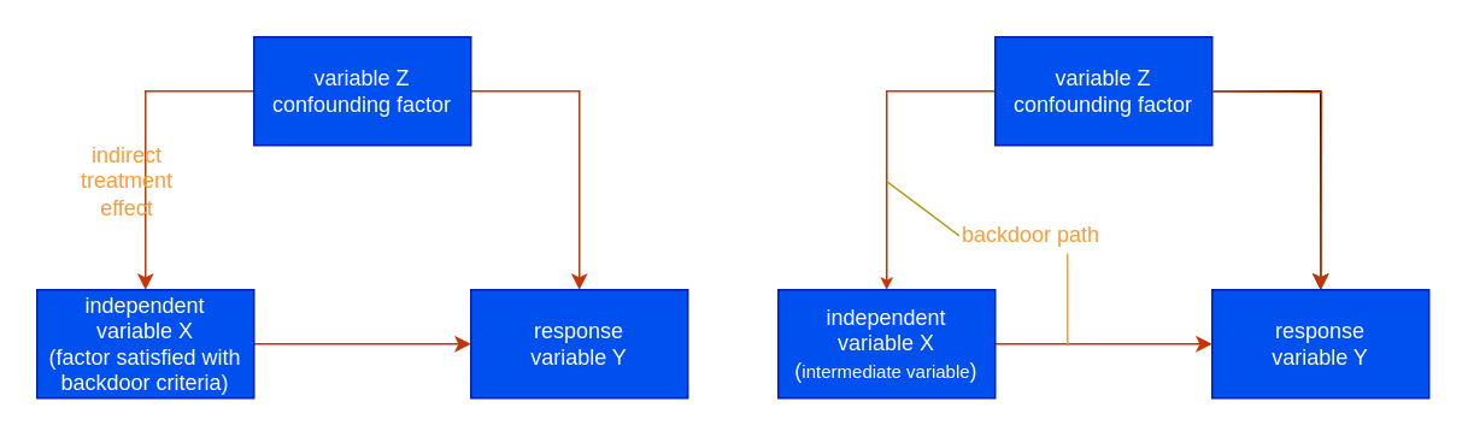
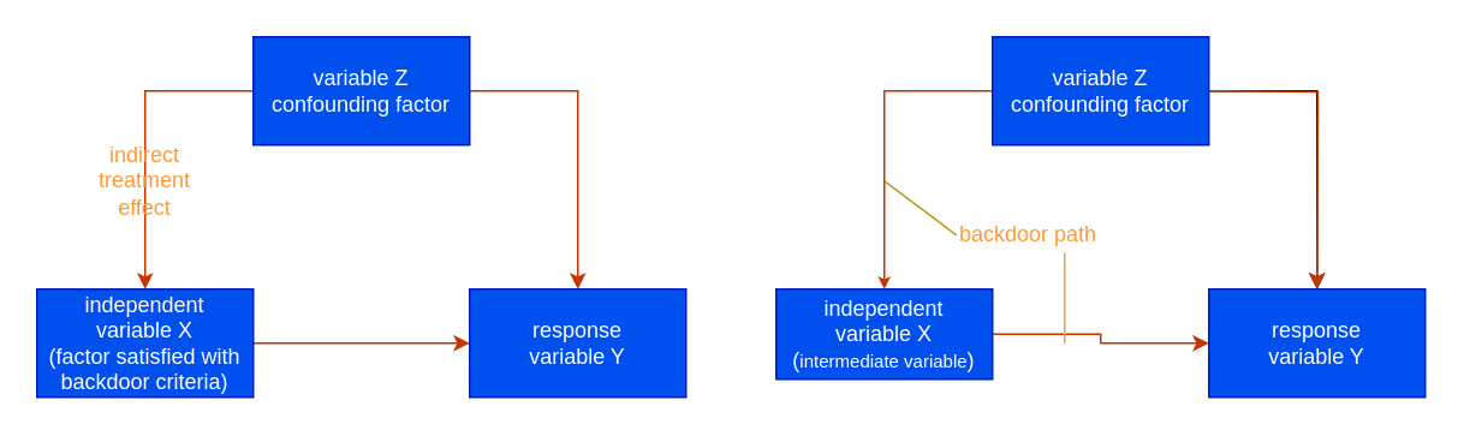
  <mxCell id="0" />
  <mxCell id="1" parent="0" />
  <mxCell id="2" style="edgeStyle=orthogonalEdgeStyle;rounded=0;orthogonalLoop=1;jettySize=auto;html=1;exitX=1;exitY=0.5;exitDx=0;exitDy=0;entryX=0.5;entryY=0;entryDx=0;entryDy=0;fillColor=#fa6800;strokeColor=#C73500;" edge="1" parent="1" source="4" target="7"><mxGeometry relative="1" as="geometry" /></mxCell>
  <mxCell id="3" style="edgeStyle=orthogonalEdgeStyle;rounded=0;orthogonalLoop=1;jettySize=auto;html=1;exitX=0;exitY=0.5;exitDx=0;exitDy=0;fillColor=#fa6800;strokeColor=#C73500;" edge="1" parent="1" source="4" target="6"><mxGeometry relative="1" as="geometry" /></mxCell>
  <mxCell id="4" value="variable Z&lt;br&gt;confounding factor" style="rounded=0;whiteSpace=wrap;html=1;fillColor=#0050ef;strokeColor=#001DBC;fontColor=#ffffff;" vertex="1" parent="1"><mxGeometry x="140" y="20" width="120" height="60" as="geometry" /></mxCell>
  <mxCell id="5" style="edgeStyle=orthogonalEdgeStyle;rounded=0;orthogonalLoop=1;jettySize=auto;html=1;exitX=1;exitY=0.5;exitDx=0;exitDy=0;entryX=0;entryY=0.5;entryDx=0;entryDy=0;fillColor=#fa6800;strokeColor=#C73500;" edge="1" parent="1" source="6" target="7"><mxGeometry relative="1" as="geometry" /></mxCell>
  <mxCell id="6" value="independent &lt;br&gt;variable X&lt;br&gt;(factor satisfied with backdoor criteria)" style="rounded=0;whiteSpace=wrap;html=1;fillColor=#0050ef;strokeColor=#001DBC;fontColor=#ffffff;" vertex="1" parent="1"><mxGeometry x="20" y="160" width="120" height="60" as="geometry" /></mxCell>
  <mxCell id="7" value="response &lt;br&gt;variable Y" style="rounded=0;whiteSpace=wrap;html=1;fillColor=#0050ef;strokeColor=#001DBC;fontColor=#ffffff;" vertex="1" parent="1"><mxGeometry x="260" y="160" width="120" height="60" as="geometry" /></mxCell>
  <mxCell id="8" style="edgeStyle=orthogonalEdgeStyle;rounded=0;orthogonalLoop=1;jettySize=auto;html=1;exitX=1;exitY=0.5;exitDx=0;exitDy=0;entryX=0.5;entryY=0;entryDx=0;entryDy=0;" edge="1" parent="1" source="10" target="13"><mxGeometry relative="1" as="geometry" /></mxCell>
  <mxCell id="9" style="edgeStyle=orthogonalEdgeStyle;rounded=0;orthogonalLoop=1;jettySize=auto;html=1;exitX=0;exitY=0.5;exitDx=0;exitDy=0;endSize=4;startSize=3;jumpSize=1;strokeColor=#C73500;fillColor=#fa6800;" edge="1" parent="1" source="10" target="12"><mxGeometry relative="1" as="geometry" /></mxCell>
  <mxCell id="10" value="variable Z&lt;br&gt;confounding factor" style="rounded=0;whiteSpace=wrap;html=1;fillColor=#0050ef;strokeColor=#001DBC;fontColor=#ffffff;" vertex="1" parent="1"><mxGeometry x="550" y="20" width="120" height="60" as="geometry" /></mxCell>
  <mxCell id="11" style="edgeStyle=orthogonalEdgeStyle;rounded=0;orthogonalLoop=1;jettySize=auto;html=1;exitX=1;exitY=0.5;exitDx=0;exitDy=0;entryX=0;entryY=0.5;entryDx=0;entryDy=0;fillColor=#fa6800;strokeColor=#C73500;" edge="1" parent="1" source="12" target="13"><mxGeometry relative="1" as="geometry" /></mxCell>
- <mxCell id="12" value="independent &lt;br&gt;variable X&lt;br&gt;(&lt;font style=&quot;font-size: 10px&quot;&gt;intermediate variable&lt;/font&gt;)" style="rounded=0;whiteSpace=wrap;html=1;fillColor=#0050ef;strokeColor=#001DBC;fontColor=#ffffff;" vertex="1" parent="1"><mxGeometry x="430" y="160" width="120" height="60" as="geometry" /></mxCell>
+ <mxCell id="12" value="independent &lt;br&gt;variable X&lt;br&gt;(&lt;font style=&quot;font-size: 10px&quot;&gt;intermediate variable&lt;/font&gt;)" style="rounded=0;whiteSpace=wrap;html=1;fillColor=#0050ef;strokeColor=#001DBC;fontColor=#ffffff;" vertex="1" parent="1"><mxGeometry x="430" y="160" width="120" height="50" as="geometry" /></mxCell>
  <mxCell id="13" value="response &lt;br&gt;variable Y" style="rounded=0;whiteSpace=wrap;html=1;fillColor=#0050ef;strokeColor=#001DBC;fontColor=#ffffff;" vertex="1" parent="1"><mxGeometry x="670" y="160" width="120" height="60" as="geometry" /></mxCell>
  <mxCell id="14" style="edgeStyle=orthogonalEdgeStyle;rounded=0;orthogonalLoop=1;jettySize=auto;html=1;exitX=1;exitY=0.5;exitDx=0;exitDy=0;entryX=0.5;entryY=0;entryDx=0;entryDy=0;fillColor=#fa6800;strokeColor=#C73500;" edge="1" parent="1"><mxGeometry relative="1" as="geometry"><mxPoint x="670" y="50" as="sourcePoint" /><mxPoint x="730" y="160" as="targetPoint" /></mxGeometry></mxCell>
- <mxCell id="15" value="&lt;font color=&quot;#ff9933&quot;&gt;indirect treatment effect&lt;/font&gt;" style="text;html=1;strokeColor=none;fillColor=none;align=center;verticalAlign=middle;whiteSpace=wrap;rounded=0;" vertex="1" parent="1"><mxGeometry x="50" y="90" width="40" height="20" as="geometry" /></mxCell>
+ <mxCell id="15" value="&lt;font color=&quot;#ff9933&quot;&gt;indirect treatment effect&lt;/font&gt;" style="text;html=1;strokeColor=none;fillColor=none;align=center;verticalAlign=middle;whiteSpace=wrap;rounded=0;" vertex="1" parent="1"><mxGeometry x="60" y="90" width="40" height="20" as="geometry" /></mxCell>
  <mxCell id="16" value="&lt;font color=&quot;#ff9933&quot;&gt;backdoor path&lt;/font&gt;" style="text;html=1;align=center;verticalAlign=middle;whiteSpace=wrap;rounded=0;fontColor=#ffffff;" vertex="1" parent="1"><mxGeometry x="530" y="120" width="80" height="20" as="geometry" /></mxCell>
  <mxCell id="17" value="" style="endArrow=none;html=1;strokeColor=#B09500;entryX=0;entryY=0.5;entryDx=0;entryDy=0;fillColor=#e3c800;" edge="1" parent="1" target="16"><mxGeometry width="50" height="50" relative="1" as="geometry"><mxPoint x="490" y="100" as="sourcePoint" /><mxPoint x="600" y="100" as="targetPoint" /></mxGeometry></mxCell>
  <mxCell id="18" value="" style="endArrow=none;html=1;fillColor=#647687;strokeColor=#FF9933;" edge="1" parent="1"><mxGeometry width="50" height="50" relative="1" as="geometry"><mxPoint x="590" y="190" as="sourcePoint" /><mxPoint x="590" y="140" as="targetPoint" /></mxGeometry></mxCell>
